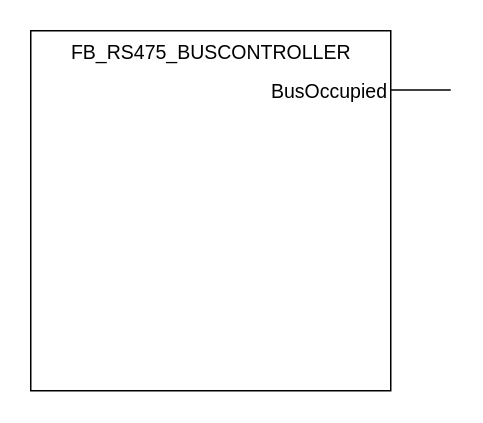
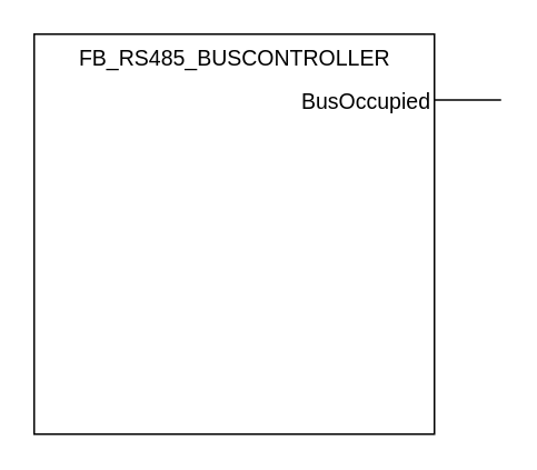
  <mxCell id="0" />
  <mxCell id="1" parent="0" />
  <mxCell id="2" value="" style="whiteSpace=wrap;html=1;aspect=fixed;" parent="1" vertex="1"><mxGeometry x="20" y="20" width="240" height="240" as="geometry" /></mxCell>
- <mxCell id="3" value="&lt;div&gt;&lt;span&gt;FB_RS475_BUSCONTROLLER&lt;/span&gt;&lt;/div&gt;" style="text;html=1;align=center;fontSize=13;" parent="1" vertex="1"><mxGeometry x="35" y="20" width="210" height="30" as="geometry" /></mxCell>
+ <mxCell id="3" value="&lt;div&gt;&lt;span&gt;FB_RS485_BUSCONTROLLER&lt;/span&gt;&lt;/div&gt;" style="text;html=1;align=center;fontSize=13;" parent="1" vertex="1"><mxGeometry x="35" y="20" width="210" height="30" as="geometry" /></mxCell>
  <mxCell id="4" value="" style="endArrow=none;html=1;fontSize=13;" parent="1" edge="1"><mxGeometry width="50" height="50" relative="1" as="geometry"><mxPoint x="260" y="59.5" as="sourcePoint" /><mxPoint x="300" y="59.5" as="targetPoint" /><Array as="points"><mxPoint x="260" y="59.5" /></Array></mxGeometry></mxCell>
  <mxCell id="5" value="BusOccupied" style="text;html=1;strokeColor=none;fillColor=none;align=right;verticalAlign=middle;whiteSpace=wrap;rounded=0;fontSize=13;" parent="1" vertex="1"><mxGeometry x="180" y="50" width="80" height="20" as="geometry" /></mxCell>
